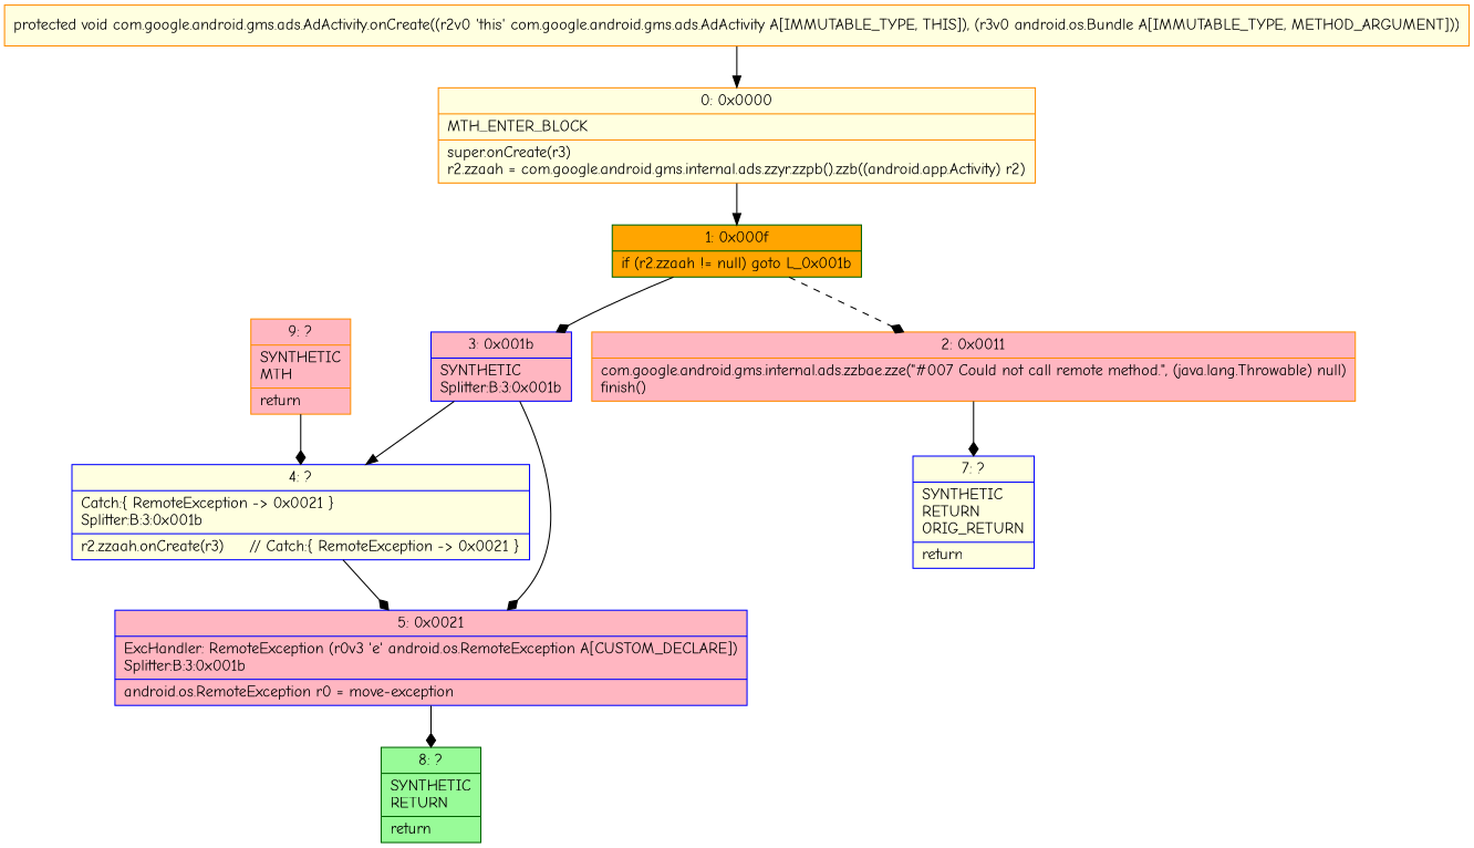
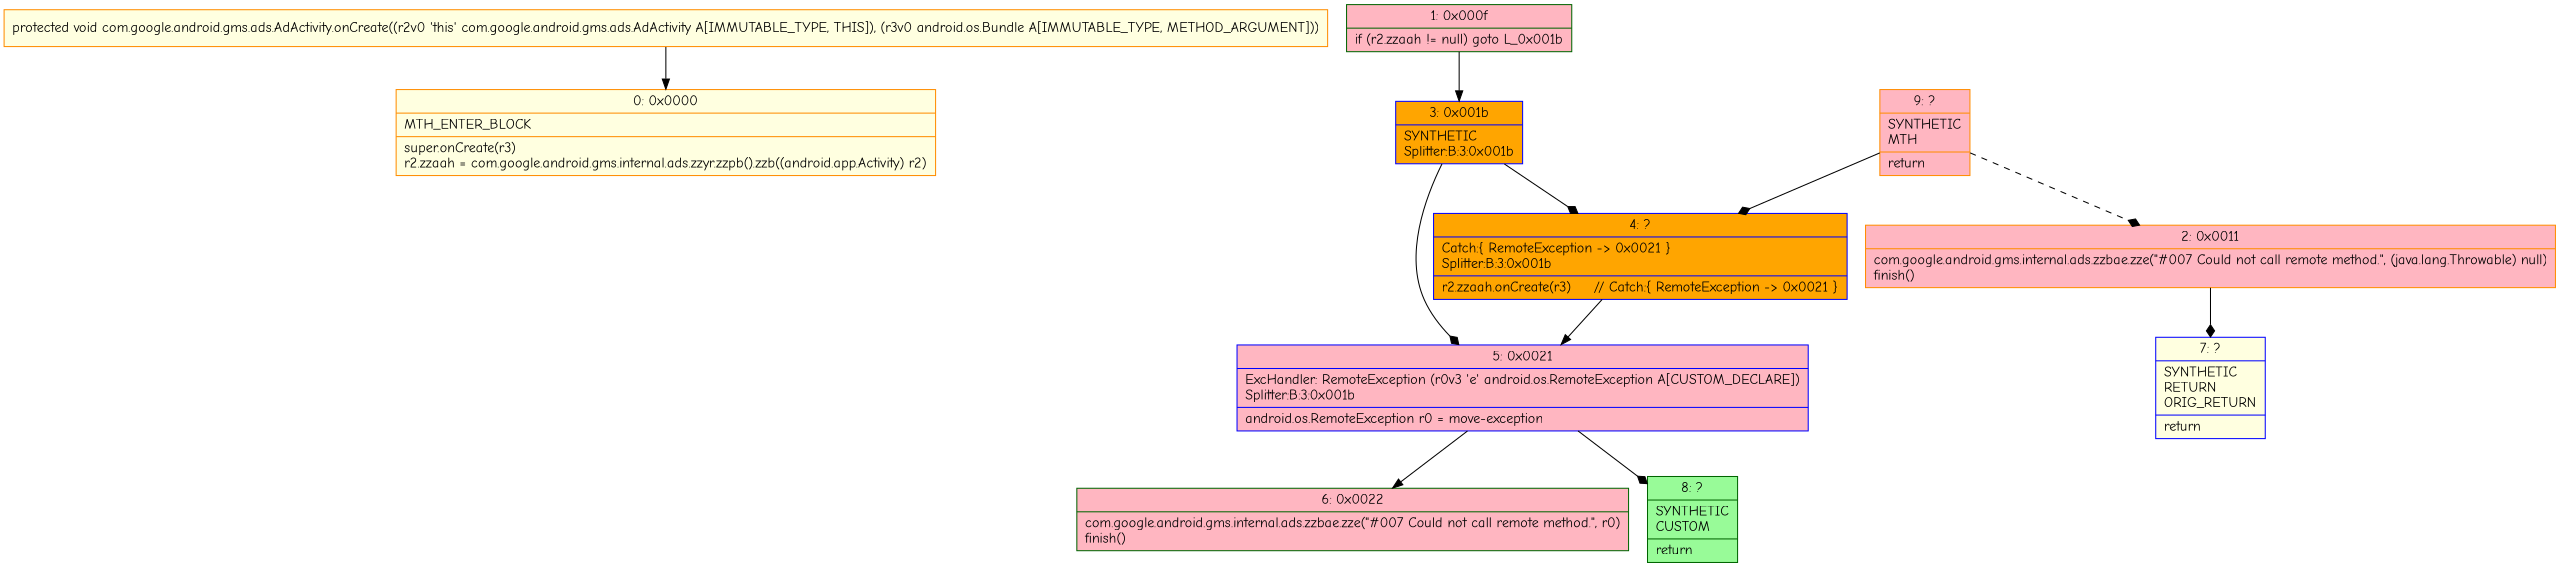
  digraph {
    fontname="Comic Neue"
    node [color=darkorange fillcolor=lightpink fontname="Comic Neue" shape=record style=filled]
    edge [arrowhead=diamond fontname="Comic Neue"]
    n1 [fillcolor=lightyellow label="{0\:\ 0x0000|MTH_ENTER_BLOCK\l|super.onCreate(r3)\lr2.zzaah = com.google.android.gms.internal.ads.zzyr.zzpb().zzb((android.app.Activity) r2)\l}"]
-   n2 [color=darkgreen fillcolor=orange label="{1\:\ 0x000f|if (r2.zzaah != null) goto L_0x001b\l}"]
+   n2 [color=darkgreen label="{1\:\ 0x000f|if (r2.zzaah != null) goto L_0x001b\l}"]
    n3 [label="{2\:\ 0x0011|com.google.android.gms.internal.ads.zzbae.zze(\"#007 Could not call remote method.\", (java.lang.Throwable) null)\lfinish()\l}"]
-   n4 [color=blue label="{3\:\ 0x001b|SYNTHETIC\lSplitter:B:3:0x001b\l}"]
+   n4 [color=blue fillcolor=orange label="{3\:\ 0x001b|SYNTHETIC\lSplitter:B:3:0x001b\l}"]
    n5 [color=blue fillcolor=lightyellow label="{7\:\ ?|SYNTHETIC\lRETURN\lORIG_RETURN\l|return\l}"]
-   n6 [color=blue fillcolor=lightyellow label="{4\:\ ?|Catch:\{ RemoteException \-\> 0x0021 \}\lSplitter:B:3:0x001b\l|r2.zzaah.onCreate(r3)     \/\/ Catch:\{ RemoteException \-\> 0x0021 \}\l}"]
+   n6 [color=blue fillcolor=orange label="{4\:\ ?|Catch:\{ RemoteException \-\> 0x0021 \}\lSplitter:B:3:0x001b\l|r2.zzaah.onCreate(r3)     \/\/ Catch:\{ RemoteException \-\> 0x0021 \}\l}"]
    n7 [color=blue label="{5\:\ 0x0021|ExcHandler: RemoteException (r0v3 'e' android.os.RemoteException A[CUSTOM_DECLARE])\lSplitter:B:3:0x001b\l|android.os.RemoteException r0 = move\-exception\l}"]
-   n9 [color=darkgreen fillcolor=palegreen label="{8\:\ ?|SYNTHETIC\lRETURN\l|return\l}"]
+   n8 [color=darkgreen label="{6\:\ 0x0022|com.google.android.gms.internal.ads.zzbae.zze(\"#007 Could not call remote method.\", r0)\lfinish()\l}"]
+   n9 [color=darkgreen fillcolor=palegreen label="{8\:\ ?|SYNTHETIC\lCUSTOM\l|return\l}"]
    n10 [label="{9\:\ ?|SYNTHETIC\lMTH\l|return\l}"]
    n11 [fillcolor=lightyellow label="{protected void com.google.android.gms.ads.AdActivity.onCreate((r2v0 'this' com.google.android.gms.ads.AdActivity A[IMMUTABLE_TYPE, THIS]), (r3v0 android.os.Bundle A[IMMUTABLE_TYPE, METHOD_ARGUMENT])) }"]
-   n1 -> n2 [arrowhead=normal]
-   n2 -> n3 [style=dashed]
-   n2 -> n4
+   n10 -> n3 [style=dashed]
+   n2 -> n4 [arrowhead=normal]
    n3 -> n5
-   n4 -> n6 [arrowhead=normal]
+   n4 -> n6
    n4 -> n7
-   n6 -> n7
+   n6 -> n7 [arrowhead=normal]
+   n7 -> n8 [arrowhead=normal]
    n7 -> n9
    n10 -> n6
    n11 -> n1 [arrowhead=normal]
  }
